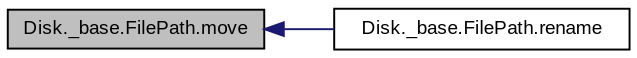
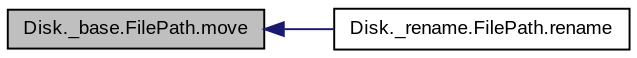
  digraph {
    rankdir=LR
    fontname="Liberation Sans"
    node [color=black fontname="Liberation Sans" fontsize=10 shape=record]
    n1 [fillcolor=grey75 fontcolor=black height=0.2 label="Disk._base.FilePath.move" style=filled width=0.4]
-   n2 [height=0.2 label="Disk._base.FilePath.rename" width=0.4]
+   n2 [height=0.2 label="Disk._rename.FilePath.rename" width=0.4]
    n1 -> n2 [color=midnightblue dir=back fontname="Liberation Sans" fontsize=10 labelfontname=Helvetica labelfontsize=10 style=solid]
  }
